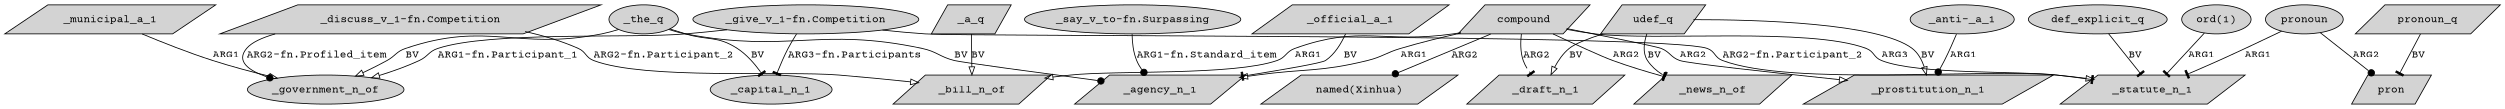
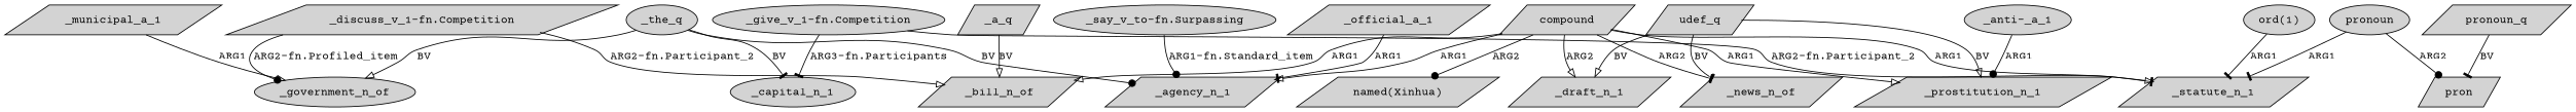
  digraph {
    fontname="Courier Prime"
    node [fontname="Courier Prime" shape=parallelogram style=filled]
    edge [arrowhead=onormal fontname="Courier Prime"]
    _the_q [shape=ellipse]
    _capital_n_1 [shape=ellipse]
    _agency_n_1
    _government_n_of [shape=ellipse]
    compound
    _news_n_of
    _statute_n_1
    _prostitution_n_1
    _bill_n_of
    "named(Xinhua)"
    _draft_n_1
    udef_q
    "ord(1)" [shape=ellipse]
    "_give_v_1-fn.Competition" [shape=ellipse]
    "_discuss_v_1-fn.Competition"
    _official_a_1
    "_anti-_a_1" [shape=ellipse]
    pronoun_q
    pron
    n20 [label=pronoun shape=ellipse]
    "_say_v_to-fn.Surpassing" [shape=ellipse]
    _municipal_a_1
-   def_explicit_q [shape=ellipse]
    _a_q
    _the_q -> _capital_n_1 [arrowhead=tee label=BV]
    _the_q -> _agency_n_1 [arrowhead=dot label=BV]
    _the_q -> _government_n_of [label=BV]
    compound -> _agency_n_1 [label=ARG1]
    compound -> _news_n_of [arrowhead=tee label=ARG2]
-   compound -> _statute_n_1 [arrowhead=tee label=ARG3]
-   compound -> _prostitution_n_1 [label=ARG2]
+   compound -> _statute_n_1 [arrowhead=tee label=ARG1]
+   compound -> _prostitution_n_1 [label=ARG1]
    compound -> _bill_n_of [label=ARG1]
    compound -> "named(Xinhua)" [arrowhead=dot label=ARG2]
-   compound -> _draft_n_1 [arrowhead=tee label=ARG2]
+   compound -> _draft_n_1 [label=ARG2]
    udef_q -> _news_n_of [arrowhead=tee label=BV]
    udef_q -> _prostitution_n_1 [label=BV]
    udef_q -> _draft_n_1 [label=BV]
    "ord(1)" -> _statute_n_1 [arrowhead=tee label=ARG1]
    "_give_v_1-fn.Competition" -> _capital_n_1 [arrowhead=tee label="ARG3-fn.Participants"]
-   "_give_v_1-fn.Competition" -> _government_n_of [label="ARG1-fn.Participant_1"]
    "_give_v_1-fn.Competition" -> _statute_n_1 [label="ARG2-fn.Participant_2"]
    "_discuss_v_1-fn.Competition" -> _government_n_of [arrowhead=dot label="ARG2-fn.Profiled_item"]
    "_discuss_v_1-fn.Competition" -> _bill_n_of [label="ARG2-fn.Participant_2"]
-   _official_a_1 -> _agency_n_1 [arrowhead=tee label=BV]
+   _official_a_1 -> _agency_n_1 [arrowhead=tee label=ARG1]
    "_anti-_a_1" -> _prostitution_n_1 [arrowhead=dot label=ARG1]
    pronoun_q -> pron [arrowhead=tee label=BV]
    n20 -> _statute_n_1 [arrowhead=tee label=ARG1]
    n20 -> pron [arrowhead=dot label=ARG2]
    "_say_v_to-fn.Surpassing" -> _agency_n_1 [arrowhead=dot label="ARG1-fn.Standard_item"]
    _municipal_a_1 -> _government_n_of [label=ARG1]
-   def_explicit_q -> _statute_n_1 [arrowhead=tee label=BV]
    _a_q -> _bill_n_of [label=BV]
  }
